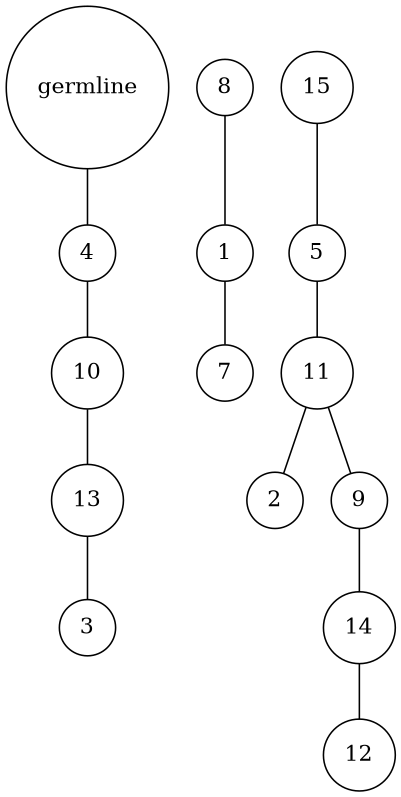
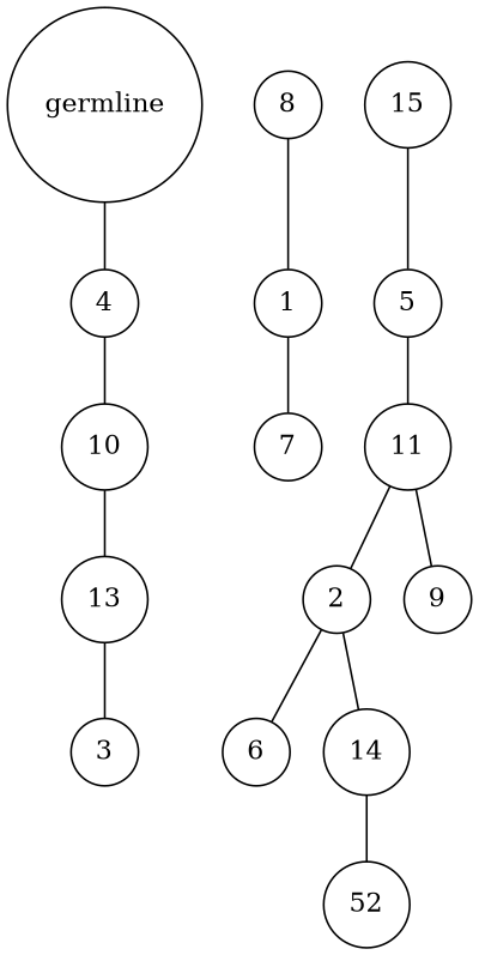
  graph {
    rankdir=UD
    splines=line
    node [shape=circle]
    n1 [label=germline]
    n2 [label=4]
    n3 [label=10]
    n4 [label=13]
    n5 [label=3]
    n6 [label=8]
    n7 [label=1]
    n8 [label=7]
    n9 [label=15]
    n10 [label=5]
    n11 [label=11]
    n12 [label=2]
    n13 [label=9]
+   n14 [label=6]
    n15 [label=14]
-   n16 [label=12]
+   n16 [label=52]
    n1 -- n2
    n2 -- n3
    n3 -- n4
    n4 -- n5
    n6 -- n7
    n7 -- n8
    n9 -- n10
    n10 -- n11
    n11 -- n12
    n11 -- n13
-   n13 -- n15
+   n12 -- n14
+   n12 -- n15
    n15 -- n16
  }
